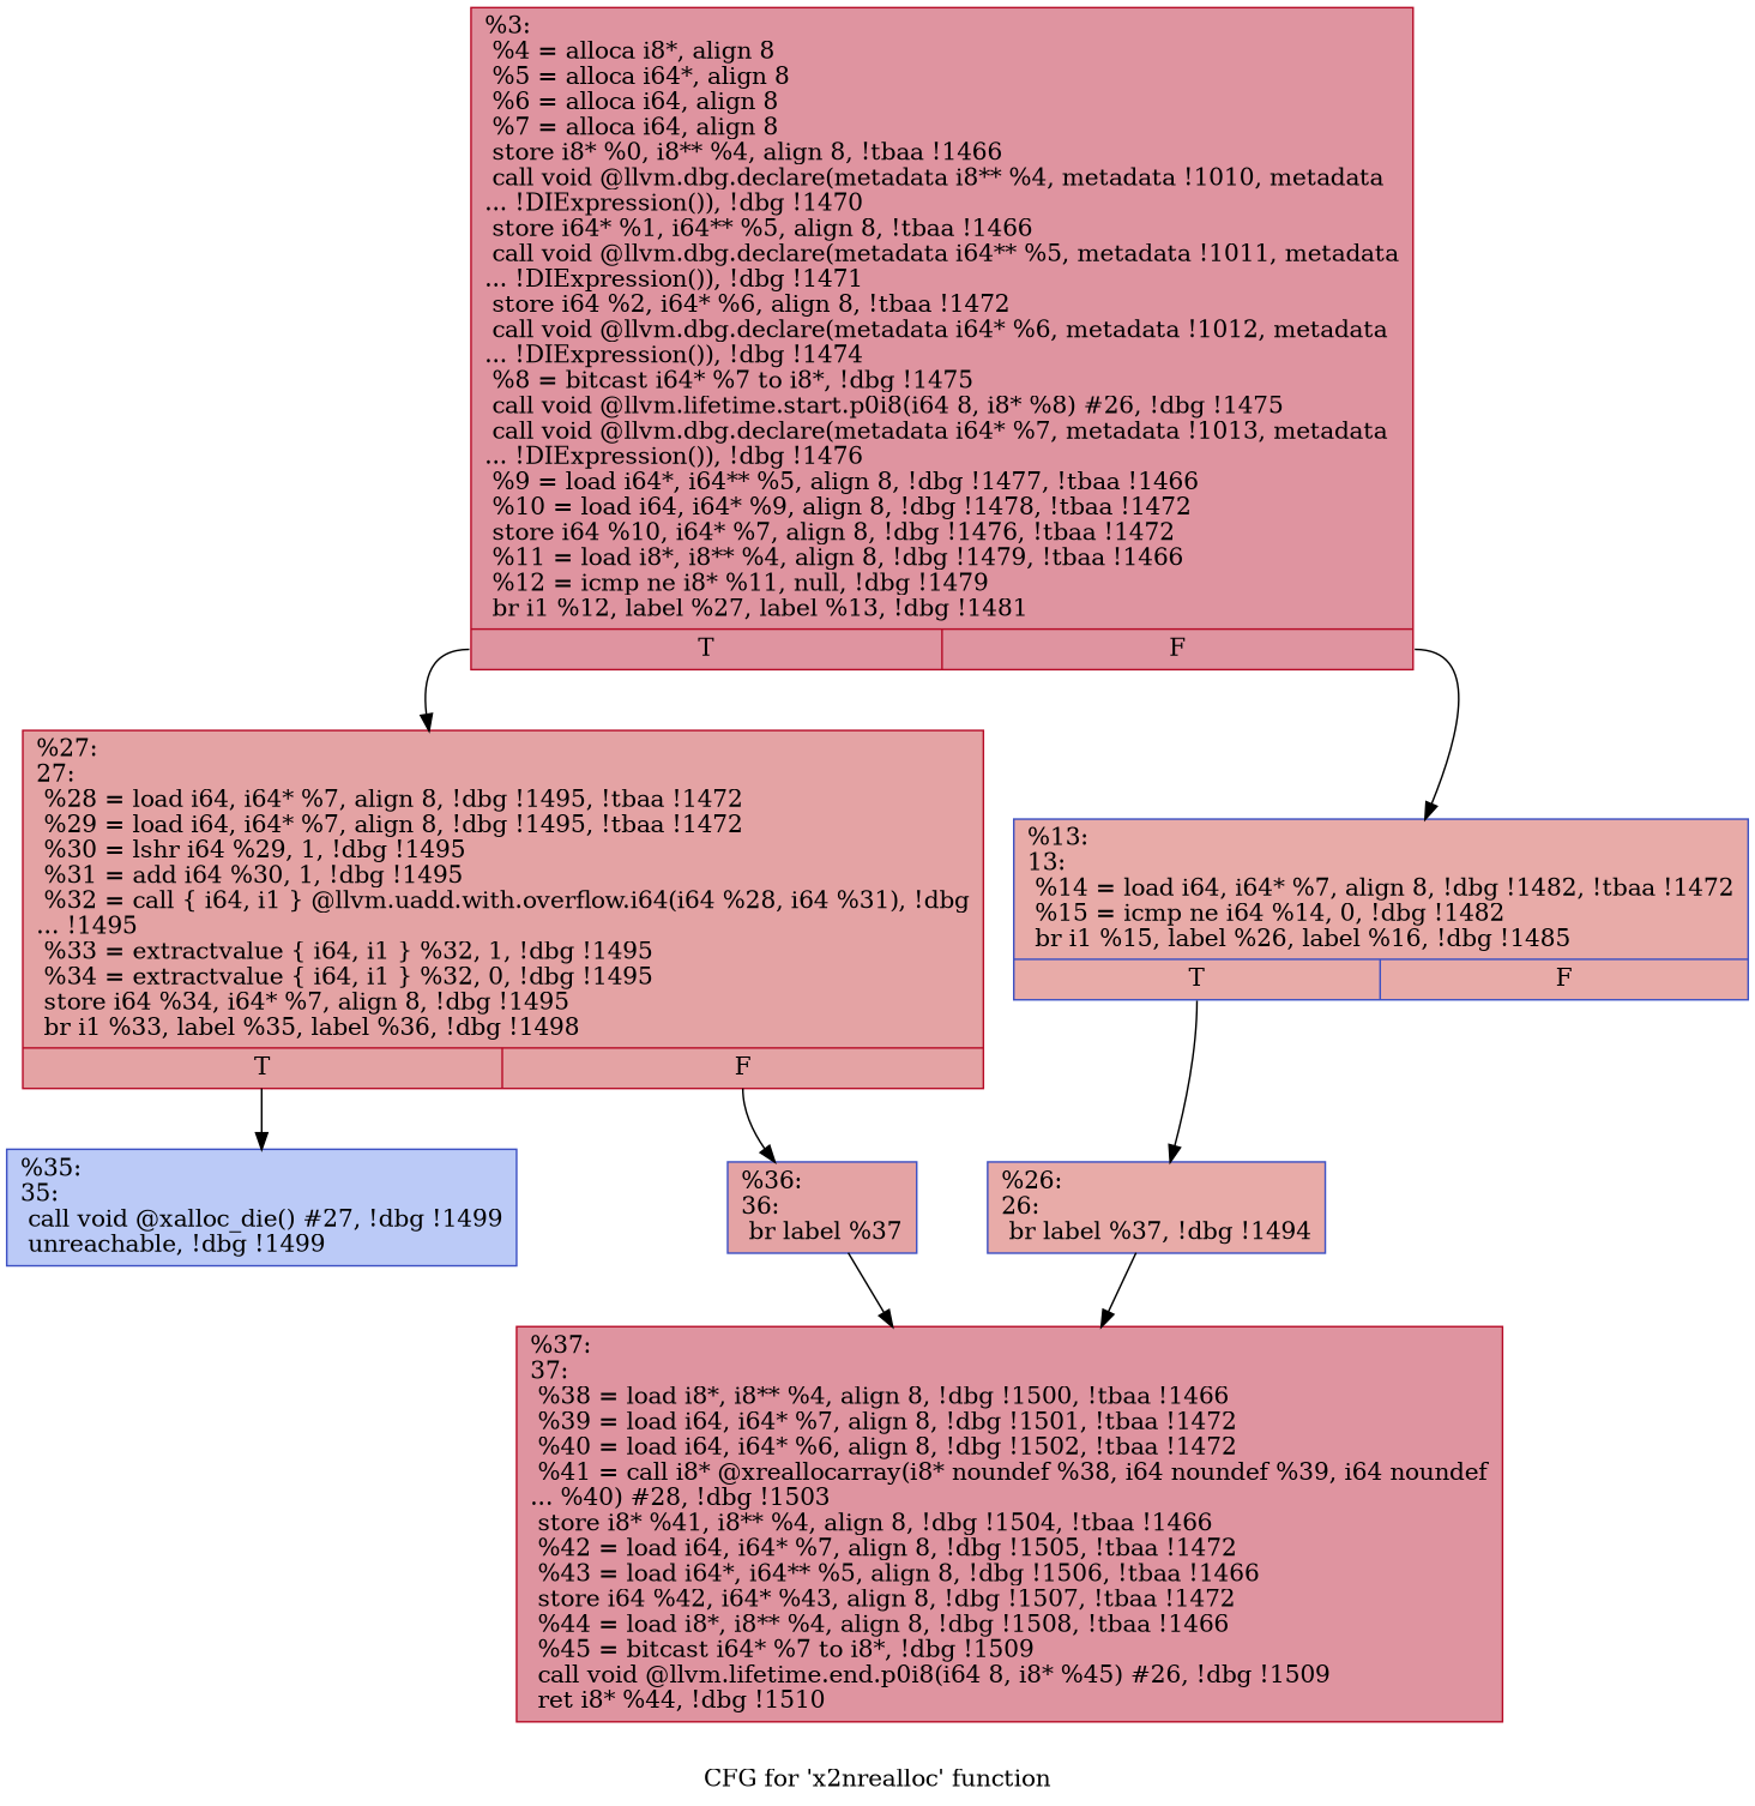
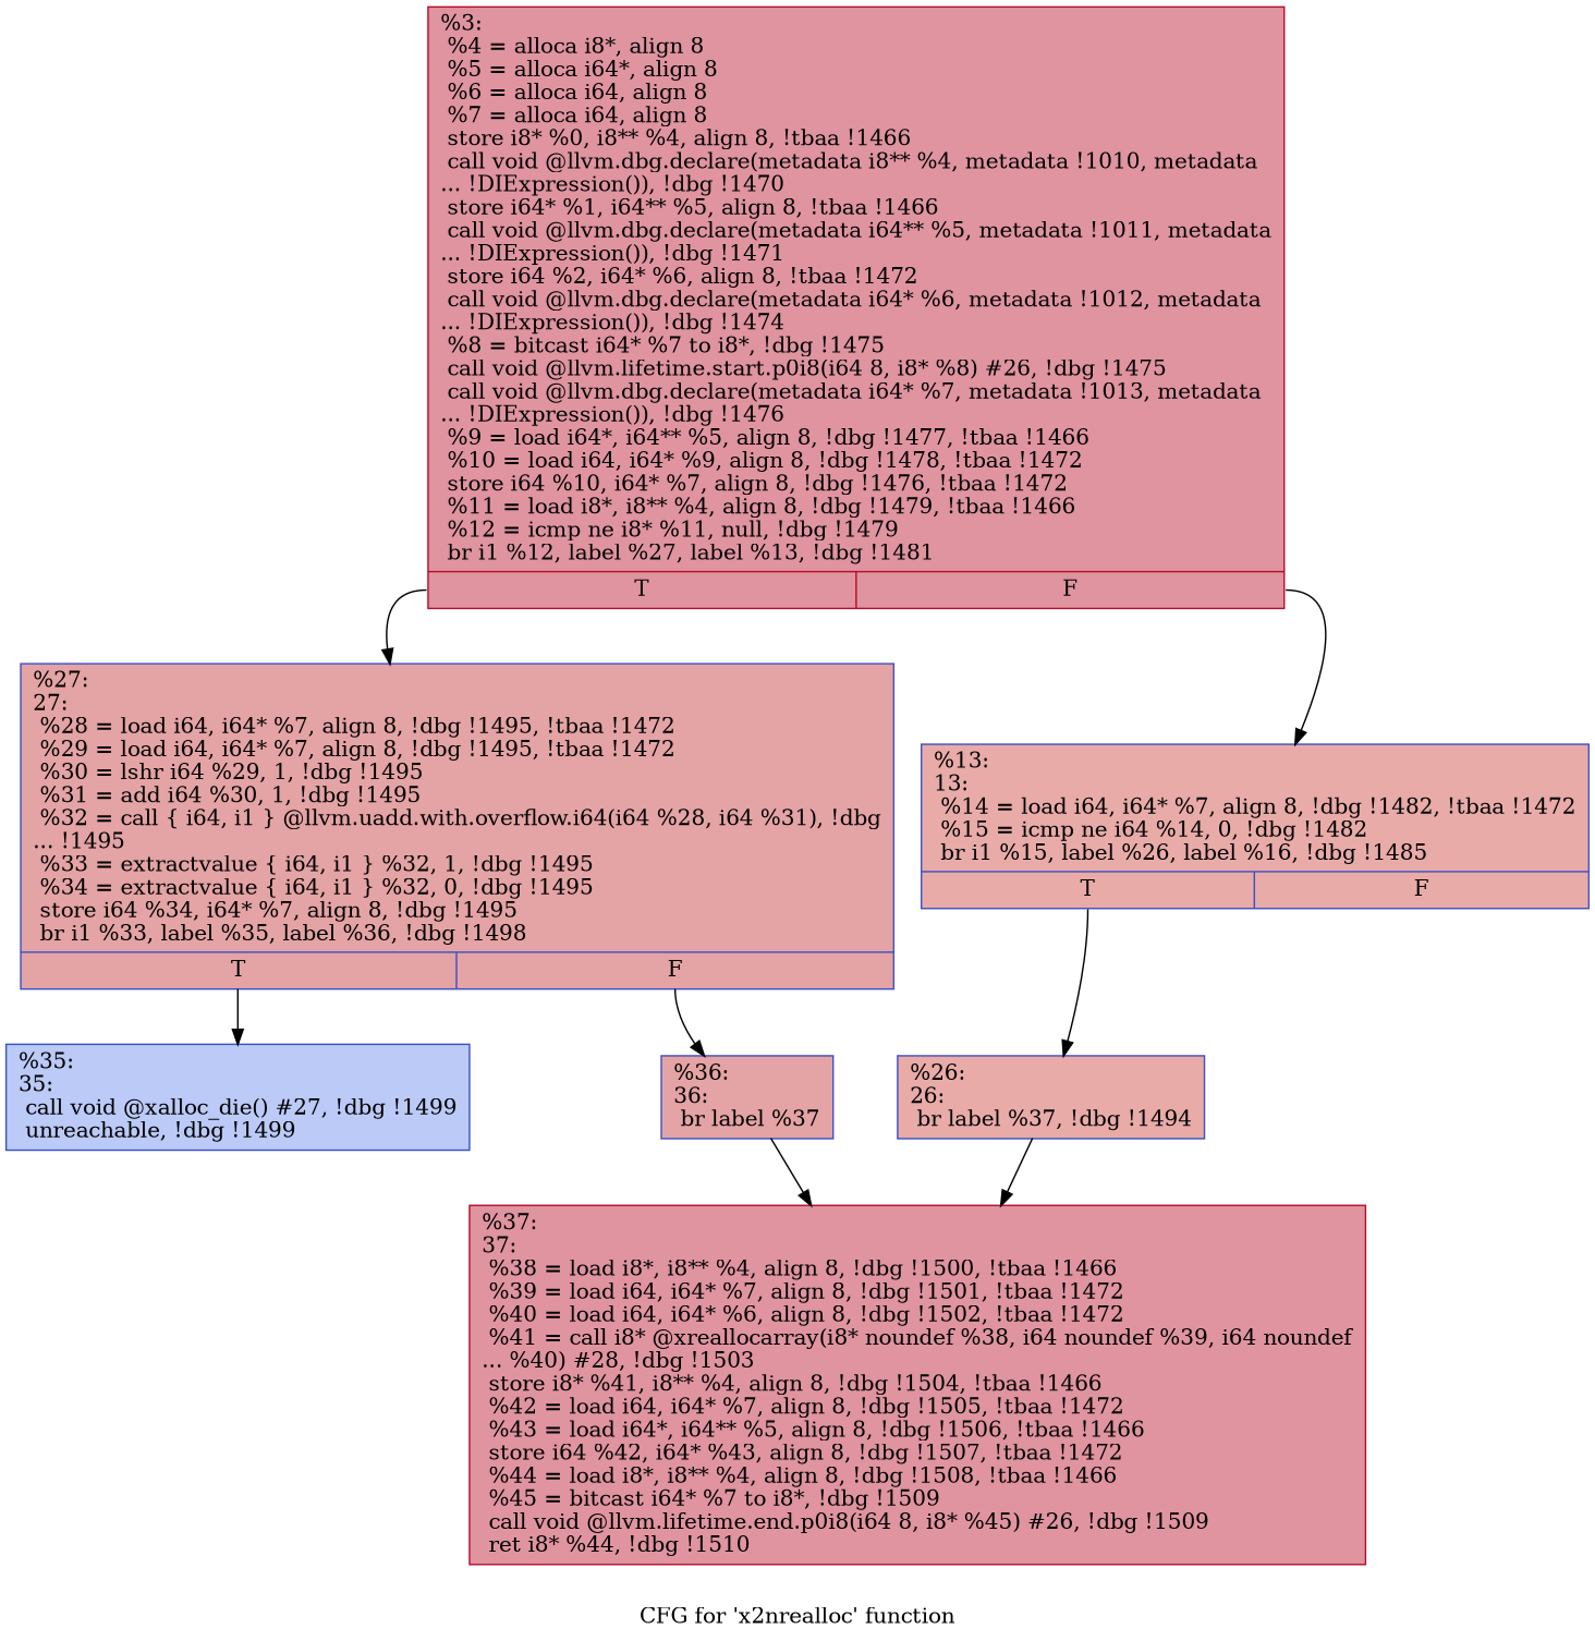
  digraph {
    label="CFG for 'x2nrealloc' function"
    node [color="#3d50c3ff" fillcolor="#b70d2870" shape=record style=filled]
    edge [tailport=s0]
    n1 [color="#b70d28ff" label="{%3:\l  %4 = alloca i8*, align 8\l  %5 = alloca i64*, align 8\l  %6 = alloca i64, align 8\l  %7 = alloca i64, align 8\l  store i8* %0, i8** %4, align 8, !tbaa !1466\l  call void @llvm.dbg.declare(metadata i8** %4, metadata !1010, metadata\l... !DIExpression()), !dbg !1470\l  store i64* %1, i64** %5, align 8, !tbaa !1466\l  call void @llvm.dbg.declare(metadata i64** %5, metadata !1011, metadata\l... !DIExpression()), !dbg !1471\l  store i64 %2, i64* %6, align 8, !tbaa !1472\l  call void @llvm.dbg.declare(metadata i64* %6, metadata !1012, metadata\l... !DIExpression()), !dbg !1474\l  %8 = bitcast i64* %7 to i8*, !dbg !1475\l  call void @llvm.lifetime.start.p0i8(i64 8, i8* %8) #26, !dbg !1475\l  call void @llvm.dbg.declare(metadata i64* %7, metadata !1013, metadata\l... !DIExpression()), !dbg !1476\l  %9 = load i64*, i64** %5, align 8, !dbg !1477, !tbaa !1466\l  %10 = load i64, i64* %9, align 8, !dbg !1478, !tbaa !1472\l  store i64 %10, i64* %7, align 8, !dbg !1476, !tbaa !1472\l  %11 = load i8*, i8** %4, align 8, !dbg !1479, !tbaa !1466\l  %12 = icmp ne i8* %11, null, !dbg !1479\l  br i1 %12, label %27, label %13, !dbg !1481\l|{<s0>T|<s1>F}}"]
-   n2 [color="#b70d28ff" fillcolor="#c32e3170" label="{%27:\l27:                                               \l  %28 = load i64, i64* %7, align 8, !dbg !1495, !tbaa !1472\l  %29 = load i64, i64* %7, align 8, !dbg !1495, !tbaa !1472\l  %30 = lshr i64 %29, 1, !dbg !1495\l  %31 = add i64 %30, 1, !dbg !1495\l  %32 = call \{ i64, i1 \} @llvm.uadd.with.overflow.i64(i64 %28, i64 %31), !dbg\l... !1495\l  %33 = extractvalue \{ i64, i1 \} %32, 1, !dbg !1495\l  %34 = extractvalue \{ i64, i1 \} %32, 0, !dbg !1495\l  store i64 %34, i64* %7, align 8, !dbg !1495\l  br i1 %33, label %35, label %36, !dbg !1498\l|{<s0>T|<s1>F}}"]
+   n2 [fillcolor="#c32e3170" label="{%27:\l27:                                               \l  %28 = load i64, i64* %7, align 8, !dbg !1495, !tbaa !1472\l  %29 = load i64, i64* %7, align 8, !dbg !1495, !tbaa !1472\l  %30 = lshr i64 %29, 1, !dbg !1495\l  %31 = add i64 %30, 1, !dbg !1495\l  %32 = call \{ i64, i1 \} @llvm.uadd.with.overflow.i64(i64 %28, i64 %31), !dbg\l... !1495\l  %33 = extractvalue \{ i64, i1 \} %32, 1, !dbg !1495\l  %34 = extractvalue \{ i64, i1 \} %32, 0, !dbg !1495\l  store i64 %34, i64* %7, align 8, !dbg !1495\l  br i1 %33, label %35, label %36, !dbg !1498\l|{<s0>T|<s1>F}}"]
    n3 [fillcolor="#cc403a70" label="{%13:\l13:                                               \l  %14 = load i64, i64* %7, align 8, !dbg !1482, !tbaa !1472\l  %15 = icmp ne i64 %14, 0, !dbg !1482\l  br i1 %15, label %26, label %16, !dbg !1485\l|{<s0>T|<s1>F}}"]
    n4 [fillcolor="#6687ed70" label="{%35:\l35:                                               \l  call void @xalloc_die() #27, !dbg !1499\l  unreachable, !dbg !1499\l}"]
    n5 [fillcolor="#c32e3170" label="{%36:\l36:                                               \l  br label %37\l}"]
    n6 [fillcolor="#cc403a70" label="{%26:\l26:                                               \l  br label %37, !dbg !1494\l}"]
    n7 [color="#b70d28ff" label="{%37:\l37:                                               \l  %38 = load i8*, i8** %4, align 8, !dbg !1500, !tbaa !1466\l  %39 = load i64, i64* %7, align 8, !dbg !1501, !tbaa !1472\l  %40 = load i64, i64* %6, align 8, !dbg !1502, !tbaa !1472\l  %41 = call i8* @xreallocarray(i8* noundef %38, i64 noundef %39, i64 noundef\l... %40) #28, !dbg !1503\l  store i8* %41, i8** %4, align 8, !dbg !1504, !tbaa !1466\l  %42 = load i64, i64* %7, align 8, !dbg !1505, !tbaa !1472\l  %43 = load i64*, i64** %5, align 8, !dbg !1506, !tbaa !1466\l  store i64 %42, i64* %43, align 8, !dbg !1507, !tbaa !1472\l  %44 = load i8*, i8** %4, align 8, !dbg !1508, !tbaa !1466\l  %45 = bitcast i64* %7 to i8*, !dbg !1509\l  call void @llvm.lifetime.end.p0i8(i64 8, i8* %45) #26, !dbg !1509\l  ret i8* %44, !dbg !1510\l}"]
    n1 -> n2
    n1 -> n3 [tailport=s1]
    n2 -> n4
    n2 -> n5 [tailport=s1]
    n3 -> n6
    n5 -> n7 [tailport=""]
    n6 -> n7 [tailport=""]
  }
